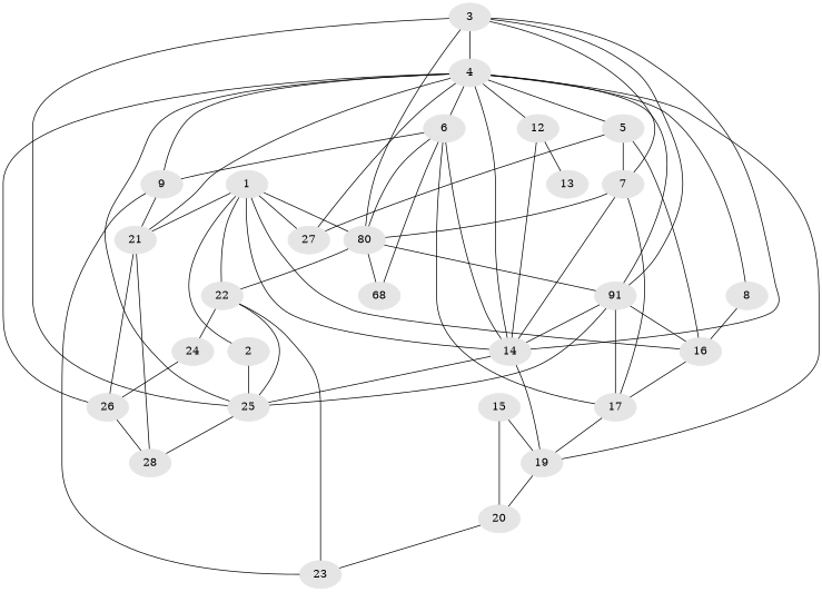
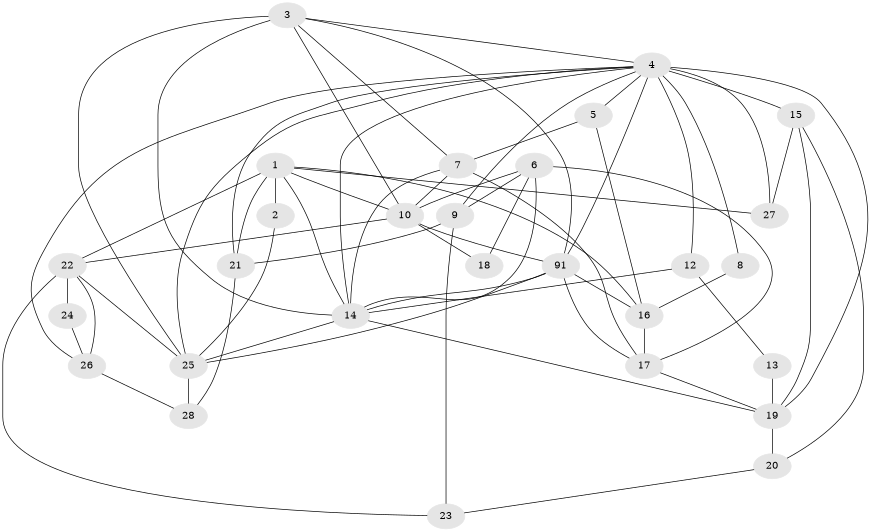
  graph {
    node [color=gray90 style=filled]
    edge [weight=1.0]
    1
    2
-   10 [label=80]
+   10
    14
    16
    21
    22
    27
    25
    n10 [label=91]
-   18 [label=68]
+   18
    19
    17
    28
    26
    23
    24
    3
    4
    7
    5
    8
    9
    12
    15
    13
    20
    6
    1 -- 2
    1 -- 10 [weight=2.0]
    1 -- 14
    1 -- 16
    1 -- 21
    1 -- 22
    1 -- 27
    2 -- 25
    10 -- 22
    10 -- n10
    10 -- 18
    14 -- 25
    14 -- 19
    16 -- 17
    21 -- 28
    22 -- 25
-   21 -- 26
+   22 -- 26
    22 -- 23
    22 -- 24
    25 -- 28
    n10 -- 14
    n10 -- 16 [weight=2.0]
    n10 -- 25
    n10 -- 17
    19 -- 20
    17 -- 19
    26 -- 28
    24 -- 26
    3 -- 10
    3 -- 14
    3 -- 25
    3 -- n10
    3 -- 4 [weight=2.0]
    3 -- 7
    4 -- 14 [weight=2.0]
    4 -- 21
    4 -- 27 [weight=2.0]
    4 -- 25
    4 -- n10 [weight=2.0]
    4 -- 19
    4 -- 26
    4 -- 5 [weight=2.0]
    4 -- 8
    4 -- 9
    4 -- 12
-   4 -- 6 [weight=4.0]
+   4 -- 15 [weight=4.0]
    7 -- 10
    7 -- 14
    7 -- 17
    5 -- 16
    5 -- 7 [weight=3.0]
    8 -- 16 [weight=2.0]
    9 -- 21
    9 -- 23
    12 -- 14
    12 -- 13
-   5 -- 27
+   15 -- 27
    15 -- 19
    15 -- 20
+   13 -- 19
    20 -- 23
    6 -- 10
    6 -- 14
    6 -- 18
    6 -- 17
    6 -- 9 [weight=2.0]
  }
